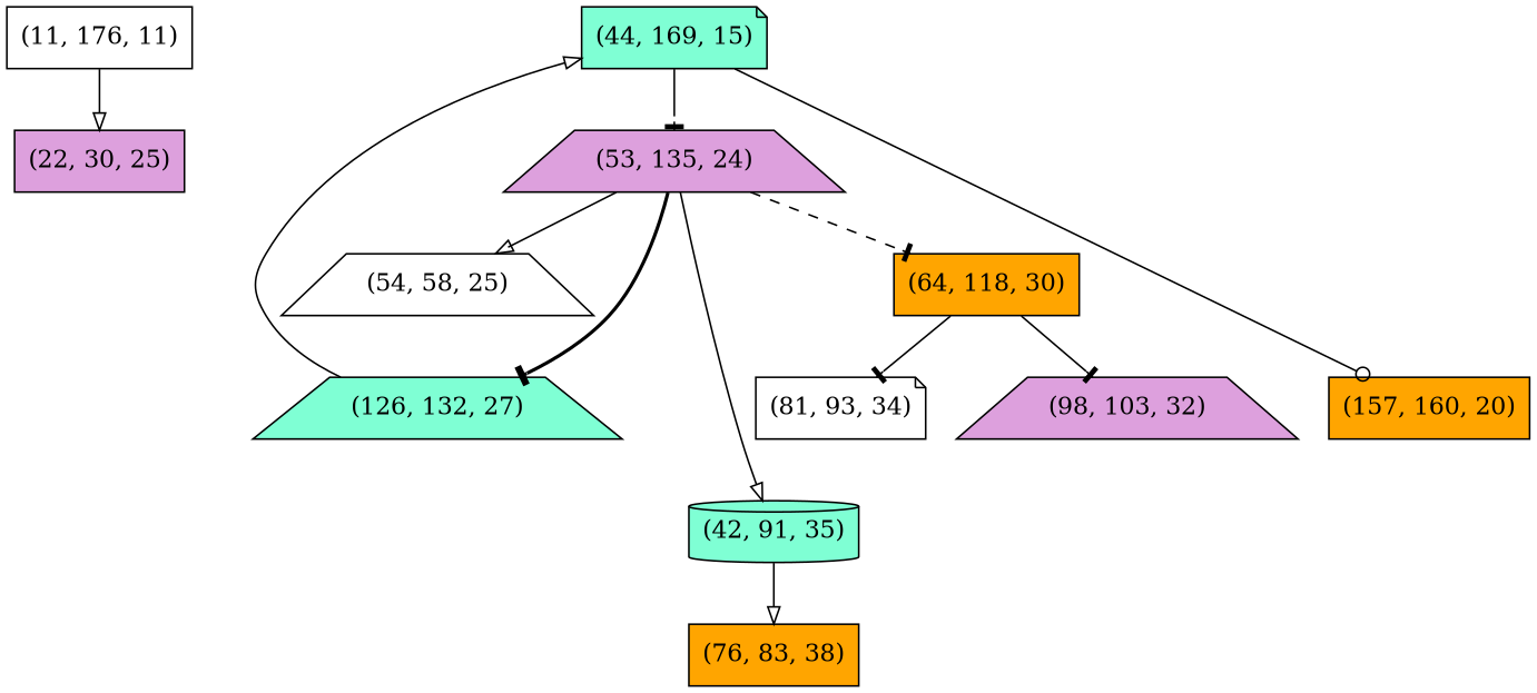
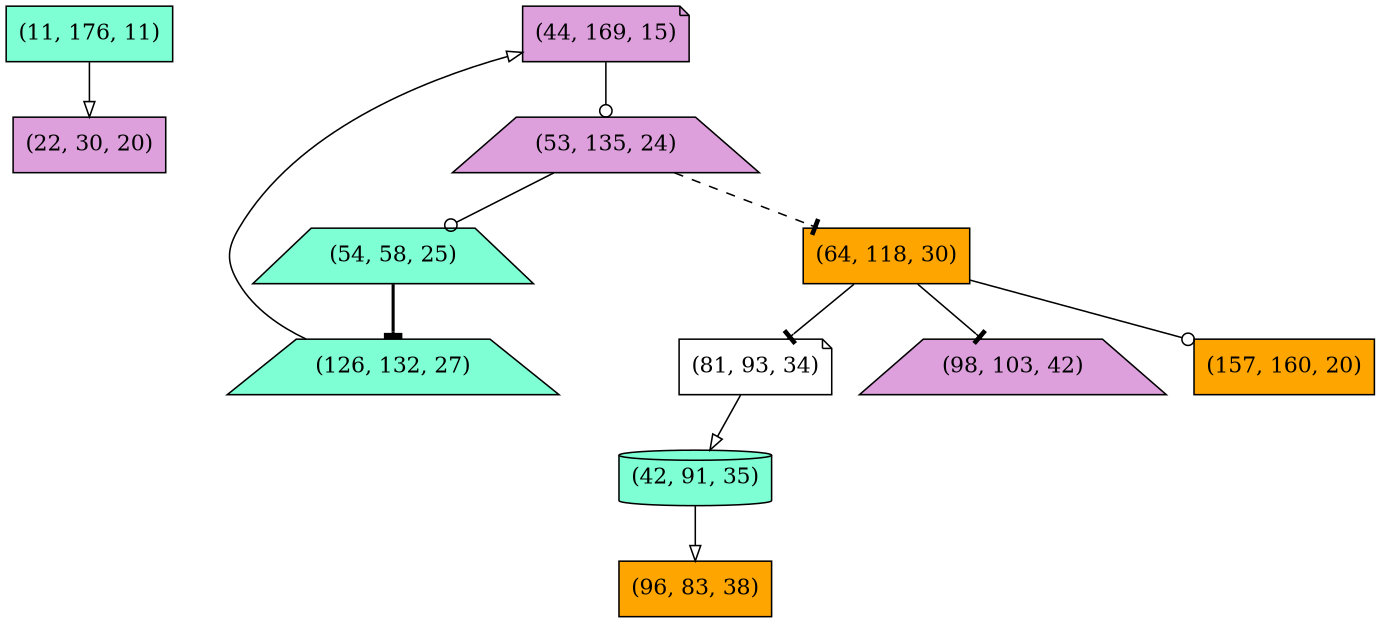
  digraph {
    node [fillcolor=plum shape=box style=filled]
    edge [arrowhead=onormal style=solid]
-   "(11, 176, 11)" [fillcolor=white]
-   "(22, 30, 20)" [label="(22, 30, 25)"]
-   "(44, 169, 15)" [fillcolor=aquamarine shape=note]
+   "(11, 176, 11)" [fillcolor=aquamarine]
+   "(22, 30, 20)"
+   "(44, 169, 15)" [shape=note]
    "(53, 135, 24)" [shape=trapezium]
    "(157, 160, 20)" [fillcolor=orange]
-   "(54, 58, 25)" [fillcolor=white shape=trapezium]
+   "(54, 58, 25)" [fillcolor=aquamarine shape=trapezium]
    "(64, 118, 30)" [fillcolor=orange]
    "(126, 132, 27)" [fillcolor=aquamarine shape=trapezium]
    n9 [fillcolor=white label="(81, 93, 34)" shape=note]
-   "(98, 103, 32)" [shape=trapezium]
+   "(98, 103, 32)" [shape=trapezium label="(98, 103, 42)"]
    n11 [fillcolor=aquamarine label="(42, 91, 35)" shape=cylinder]
-   "(76, 83, 38)" [fillcolor=orange]
+   "(76, 83, 38)" [fillcolor=orange label="(96, 83, 38)"]
    "(11, 176, 11)" -> "(22, 30, 20)"
-   "(44, 169, 15)" -> "(53, 135, 24)" [arrowhead=tee]
-   "(44, 169, 15)" -> "(157, 160, 20)" [arrowhead=odot]
-   "(53, 135, 24)" -> "(54, 58, 25)"
+   "(44, 169, 15)" -> "(53, 135, 24)" [arrowhead=odot]
+   "(64, 118, 30)" -> "(157, 160, 20)" [arrowhead=odot]
+   "(53, 135, 24)" -> "(54, 58, 25)" [arrowhead=odot]
    "(53, 135, 24)" -> "(64, 118, 30)" [arrowhead=tee style=dashed]
-   "(53, 135, 24)" -> "(126, 132, 27)" [arrowhead=tee style=bold]
+   "(54, 58, 25)" -> "(126, 132, 27)" [arrowhead=tee style=bold]
    "(64, 118, 30)" -> n9 [arrowhead=tee]
    "(64, 118, 30)" -> "(98, 103, 32)" [arrowhead=tee]
    "(126, 132, 27)" -> "(44, 169, 15)"
-   "(53, 135, 24)" -> n11
+   n9 -> n11
    n11 -> "(76, 83, 38)"
  }
